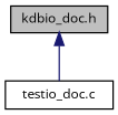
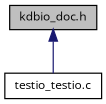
  digraph {
    fontname="Open Sans"
    node [color=black fontname="Open Sans" fontsize=10 shape=record style=filled]
    n1 [fillcolor=grey75 fontcolor=black height=0.2 label="kdbio_doc.h" width=0.4]
-   n2 [fillcolor=white height=0.2 label="testio_doc.c" width=0.4]
+   n2 [fillcolor=white height=0.2 label="testio_testio.c" width=0.4]
    n1 -> n2 [color=midnightblue dir=back fontname="Open Sans" fontsize=10 labelfontname=Helvetica labelfontsize=10 style=solid]
  }
